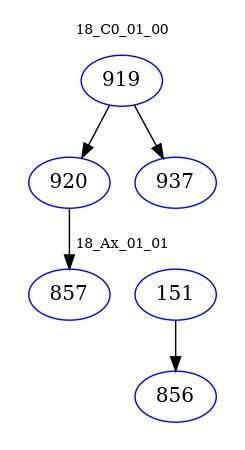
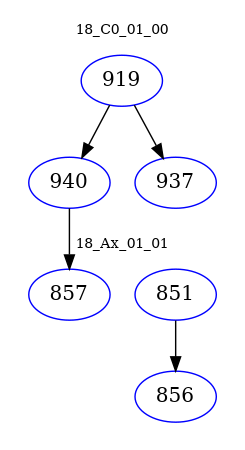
  digraph {
    node [color=blue]
    edge [color=black]
-   n1 [label=151]
+   n1 [label=851]
    n2 [label=857]
    n3 [label=856]
    n4 [label=919]
-   n5 [label=920]
+   n5 [label=940]
    n6 [label=937]
    subgraph cluster_1 {
      color=white
      fontsize=10
      label="18_Ax_01_01"
      n1
      n2
      n3
    }
    subgraph cluster_2 {
      color=white
      fontsize=10
      label="18_C0_01_00"
      n4
      n5
      n6
    }
    n1 -> n3
    n4 -> n5
    n4 -> n6
    n5 -> n2
  }
